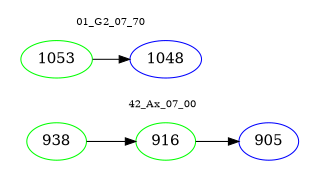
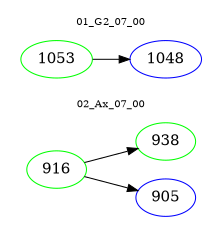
  digraph {
    rankdir=LR
    node [color=green]
    edge [color=black]
    n1 [label=916]
    n2 [color=blue label=905]
    n3 [label=938]
    n4 [label=1053]
    n5 [color=blue label=1048]
    subgraph cluster_1 {
      color=white
      fontsize=10
-     label="42_Ax_07_00"
+     label="02_Ax_07_00"
      n1
      n2
      n3
    }
    subgraph cluster_2 {
      color=white
      fontsize=10
-     label="01_G2_07_70"
+     label="01_G2_07_00"
      n4
      n5
    }
    n1 -> n2
-   n3 -> n1
+   n1 -> n3
    n4 -> n5
  }
